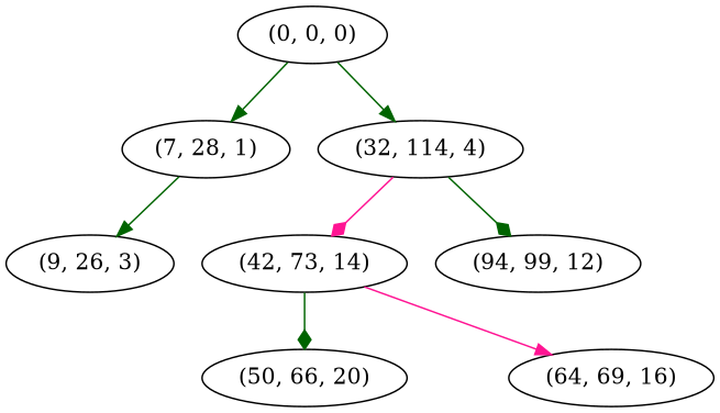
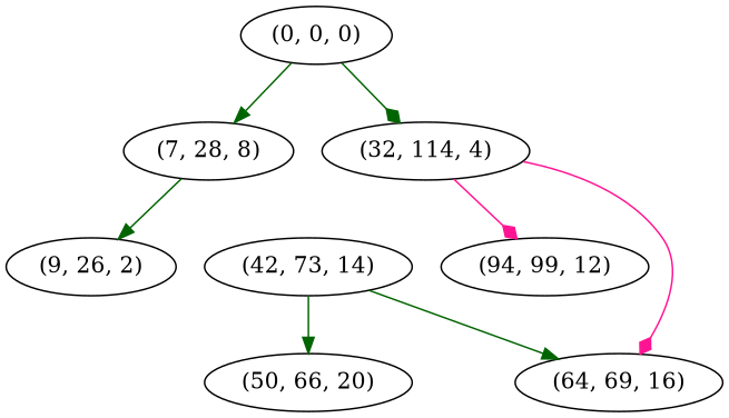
  digraph {
    edge [arrowhead=normal color=darkgreen]
    "(0, 0, 0)"
-   "(7, 28, 1)"
+   "(7, 28, 1)" [label="(7, 28, 8)"]
    "(32, 114, 4)"
-   "(9, 26, 2)" [label="(9, 26, 3)"]
+   "(9, 26, 2)"
    "(42, 73, 14)"
    "(94, 99, 12)"
    n7 [label="(50, 66, 20)"]
    "(64, 69, 16)"
    "(0, 0, 0)" -> "(7, 28, 1)"
-   "(0, 0, 0)" -> "(32, 114, 4)"
+   "(0, 0, 0)" -> "(32, 114, 4)" [arrowhead=diamond]
    "(7, 28, 1)" -> "(9, 26, 2)"
-   "(32, 114, 4)" -> "(42, 73, 14)" [arrowhead=diamond color=deeppink]
-   "(32, 114, 4)" -> "(94, 99, 12)" [arrowhead=diamond]
-   "(42, 73, 14)" -> n7 [arrowhead=diamond]
-   "(42, 73, 14)" -> "(64, 69, 16)" [color=deeppink]
+   "(32, 114, 4)" -> "(64, 69, 16)" [arrowhead=diamond color=deeppink]
+   "(32, 114, 4)" -> "(94, 99, 12)" [arrowhead=diamond color=deeppink]
+   "(42, 73, 14)" -> n7
+   "(42, 73, 14)" -> "(64, 69, 16)"
  }
